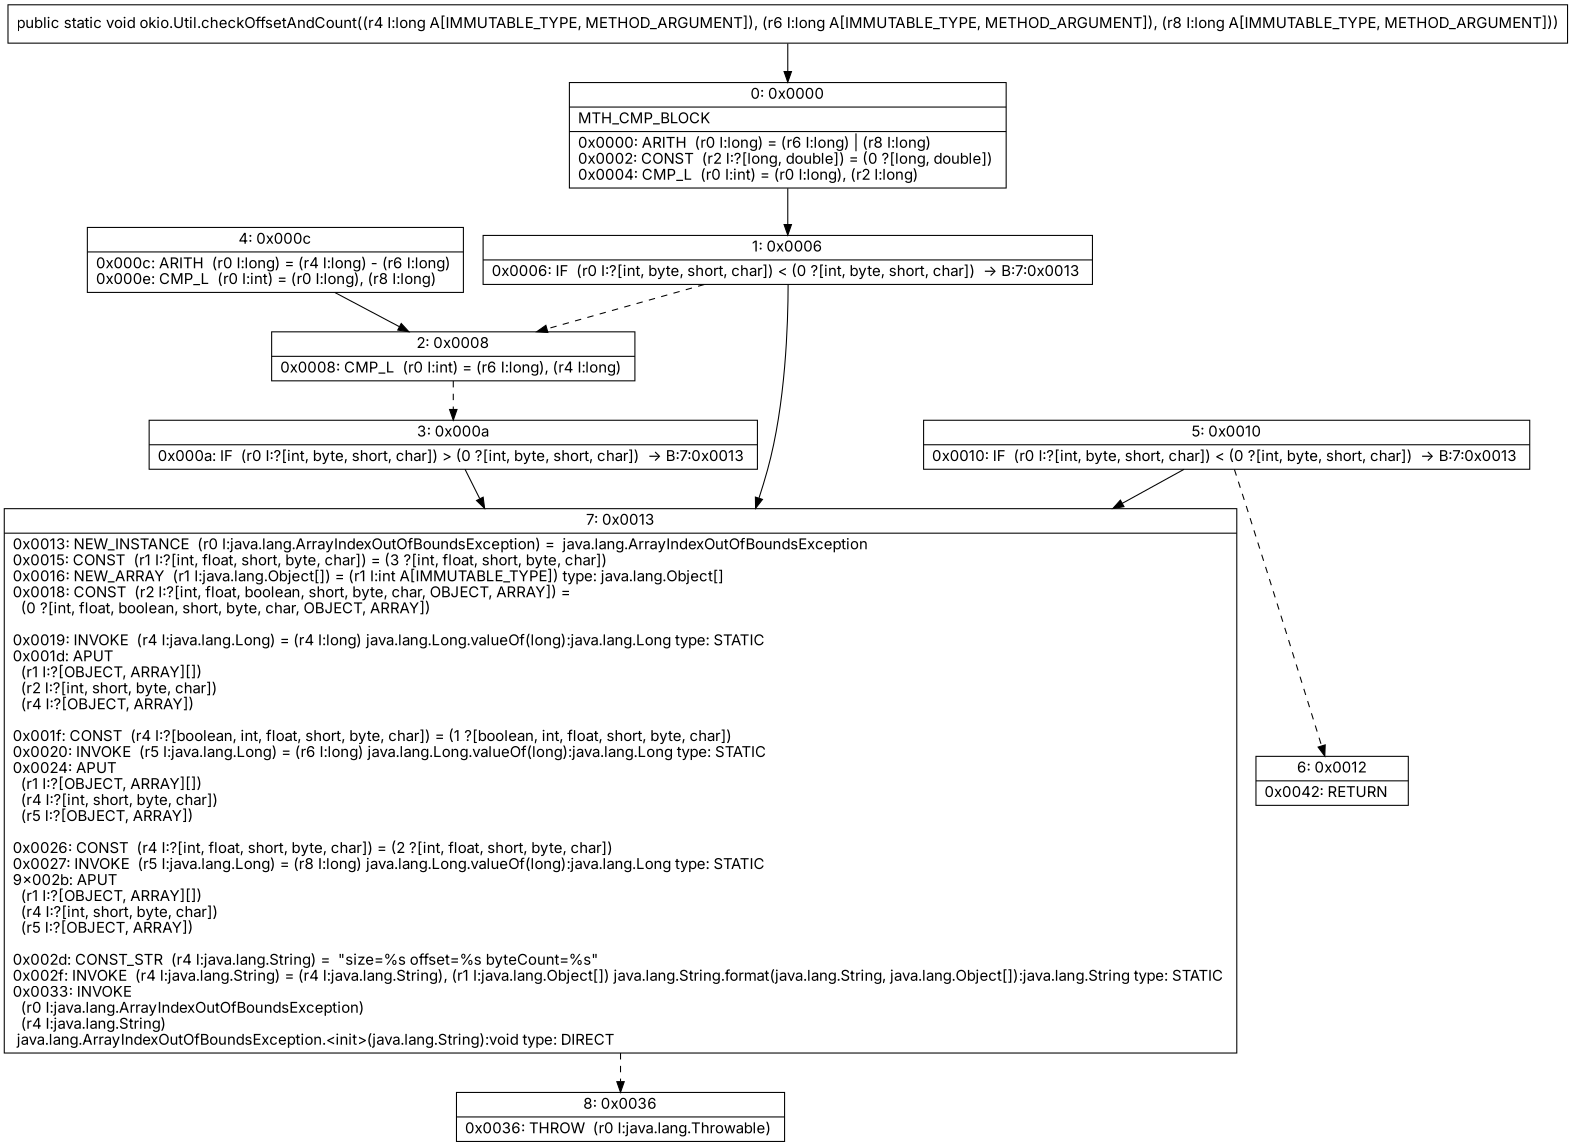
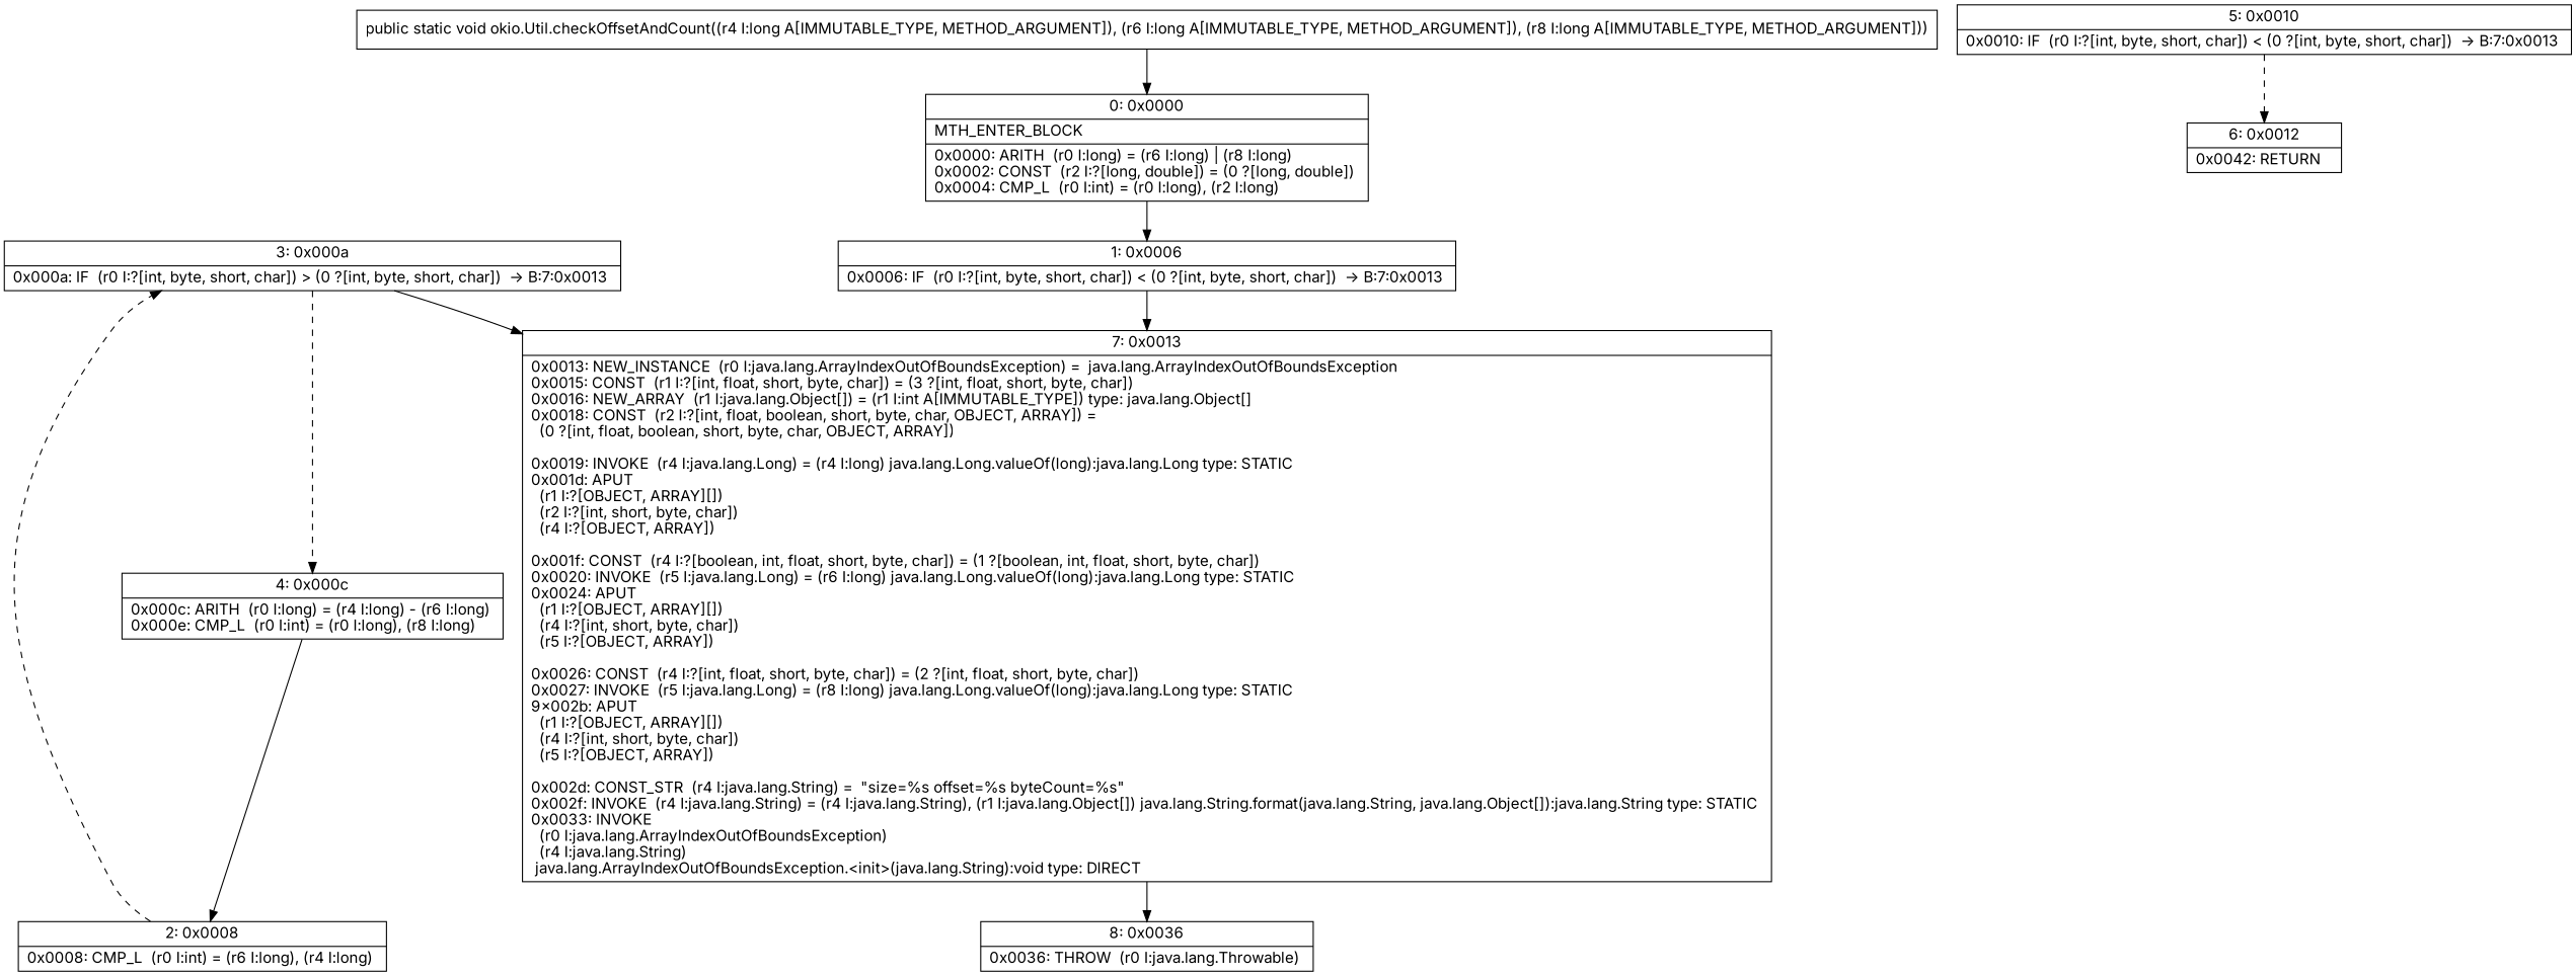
  digraph {
    fontname=Inter
    node [fontname=Inter shape=record]
    edge [fontname=Inter]
-   n1 [label="{0\:\ 0x0000|MTH_CMP_BLOCK\l|0x0000: ARITH  (r0 I:long) = (r6 I:long) \| (r8 I:long) \l0x0002: CONST  (r2 I:?[long, double]) = (0 ?[long, double]) \l0x0004: CMP_L  (r0 I:int) = (r0 I:long), (r2 I:long) \l}"]
+   n1 [label="{0\:\ 0x0000|MTH_ENTER_BLOCK\l|0x0000: ARITH  (r0 I:long) = (r6 I:long) \| (r8 I:long) \l0x0002: CONST  (r2 I:?[long, double]) = (0 ?[long, double]) \l0x0004: CMP_L  (r0 I:int) = (r0 I:long), (r2 I:long) \l}"]
    n2 [label="{1\:\ 0x0006|0x0006: IF  (r0 I:?[int, byte, short, char]) \< (0 ?[int, byte, short, char])  \-\> B:7:0x0013 \l}"]
    n3 [label="{2\:\ 0x0008|0x0008: CMP_L  (r0 I:int) = (r6 I:long), (r4 I:long) \l}"]
    n4 [label="{7\:\ 0x0013|0x0013: NEW_INSTANCE  (r0 I:java.lang.ArrayIndexOutOfBoundsException) =  java.lang.ArrayIndexOutOfBoundsException \l0x0015: CONST  (r1 I:?[int, float, short, byte, char]) = (3 ?[int, float, short, byte, char]) \l0x0016: NEW_ARRAY  (r1 I:java.lang.Object[]) = (r1 I:int A[IMMUTABLE_TYPE]) type: java.lang.Object[] \l0x0018: CONST  (r2 I:?[int, float, boolean, short, byte, char, OBJECT, ARRAY]) = \l  (0 ?[int, float, boolean, short, byte, char, OBJECT, ARRAY])\l \l0x0019: INVOKE  (r4 I:java.lang.Long) = (r4 I:long) java.lang.Long.valueOf(long):java.lang.Long type: STATIC \l0x001d: APUT  \l  (r1 I:?[OBJECT, ARRAY][])\l  (r2 I:?[int, short, byte, char])\l  (r4 I:?[OBJECT, ARRAY])\l \l0x001f: CONST  (r4 I:?[boolean, int, float, short, byte, char]) = (1 ?[boolean, int, float, short, byte, char]) \l0x0020: INVOKE  (r5 I:java.lang.Long) = (r6 I:long) java.lang.Long.valueOf(long):java.lang.Long type: STATIC \l0x0024: APUT  \l  (r1 I:?[OBJECT, ARRAY][])\l  (r4 I:?[int, short, byte, char])\l  (r5 I:?[OBJECT, ARRAY])\l \l0x0026: CONST  (r4 I:?[int, float, short, byte, char]) = (2 ?[int, float, short, byte, char]) \l0x0027: INVOKE  (r5 I:java.lang.Long) = (r8 I:long) java.lang.Long.valueOf(long):java.lang.Long type: STATIC \l9x002b: APUT  \l  (r1 I:?[OBJECT, ARRAY][])\l  (r4 I:?[int, short, byte, char])\l  (r5 I:?[OBJECT, ARRAY])\l \l0x002d: CONST_STR  (r4 I:java.lang.String) =  \"size=%s offset=%s byteCount=%s\" \l0x002f: INVOKE  (r4 I:java.lang.String) = (r4 I:java.lang.String), (r1 I:java.lang.Object[]) java.lang.String.format(java.lang.String, java.lang.Object[]):java.lang.String type: STATIC \l0x0033: INVOKE  \l  (r0 I:java.lang.ArrayIndexOutOfBoundsException)\l  (r4 I:java.lang.String)\l java.lang.ArrayIndexOutOfBoundsException.\<init\>(java.lang.String):void type: DIRECT \l}"]
    n5 [label="{3\:\ 0x000a|0x000a: IF  (r0 I:?[int, byte, short, char]) \> (0 ?[int, byte, short, char])  \-\> B:7:0x0013 \l}"]
    n6 [label="{8\:\ 0x0036|0x0036: THROW  (r0 I:java.lang.Throwable) \l}"]
    n7 [label="{4\:\ 0x000c|0x000c: ARITH  (r0 I:long) = (r4 I:long) \- (r6 I:long) \l0x000e: CMP_L  (r0 I:int) = (r0 I:long), (r8 I:long) \l}"]
    n8 [label="{5\:\ 0x0010|0x0010: IF  (r0 I:?[int, byte, short, char]) \< (0 ?[int, byte, short, char])  \-\> B:7:0x0013 \l}"]
    n9 [label="{6\:\ 0x0012|0x0042: RETURN   \l}"]
    n10 [label="{public static void okio.Util.checkOffsetAndCount((r4 I:long A[IMMUTABLE_TYPE, METHOD_ARGUMENT]), (r6 I:long A[IMMUTABLE_TYPE, METHOD_ARGUMENT]), (r8 I:long A[IMMUTABLE_TYPE, METHOD_ARGUMENT])) }"]
    n1 -> n2
-   n2 -> n3 [style=dashed]
    n2 -> n4
    n3 -> n5 [style=dashed]
-   n4 -> n6 [style=dashed]
+   n4 -> n6
    n5 -> n4
+   n5 -> n7 [style=dashed]
    n7 -> n3
-   n8 -> n4
    n8 -> n9 [style=dashed]
    n10 -> n1
  }
